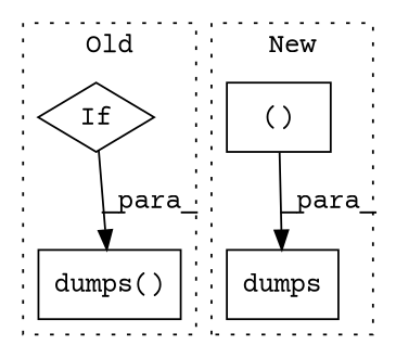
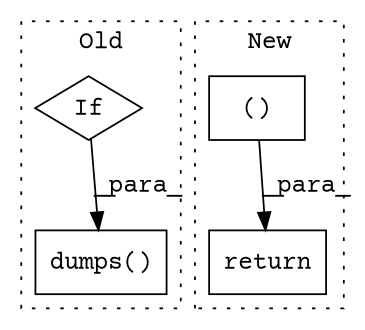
  digraph {
    fontname="Courier Prime"
    node [fontname="Courier Prime" shape=box]
    edge [fontname="Courier Prime"]
    n1 [a=75 l="13,1" label="dumps()" s="1349,1366"]
    n2 [a=96 l=3 label=If s=1254 shape=diamond]
-   n3 [a=93 l=7 label=dumps s=1440]
+   n3 [a=93 l=7 label=return s=1440]
    n4 [a=54 l=13 label="()" s=1458]
    subgraph cluster_1 {
      label=Old
      style=dotted
      n1
      n2
    }
    subgraph cluster_2 {
      label=New
      style=dotted
      n3
      n4
    }
    n2 -> n1 [label=_para_]
    n4 -> n3 [label=_para_]
  }
